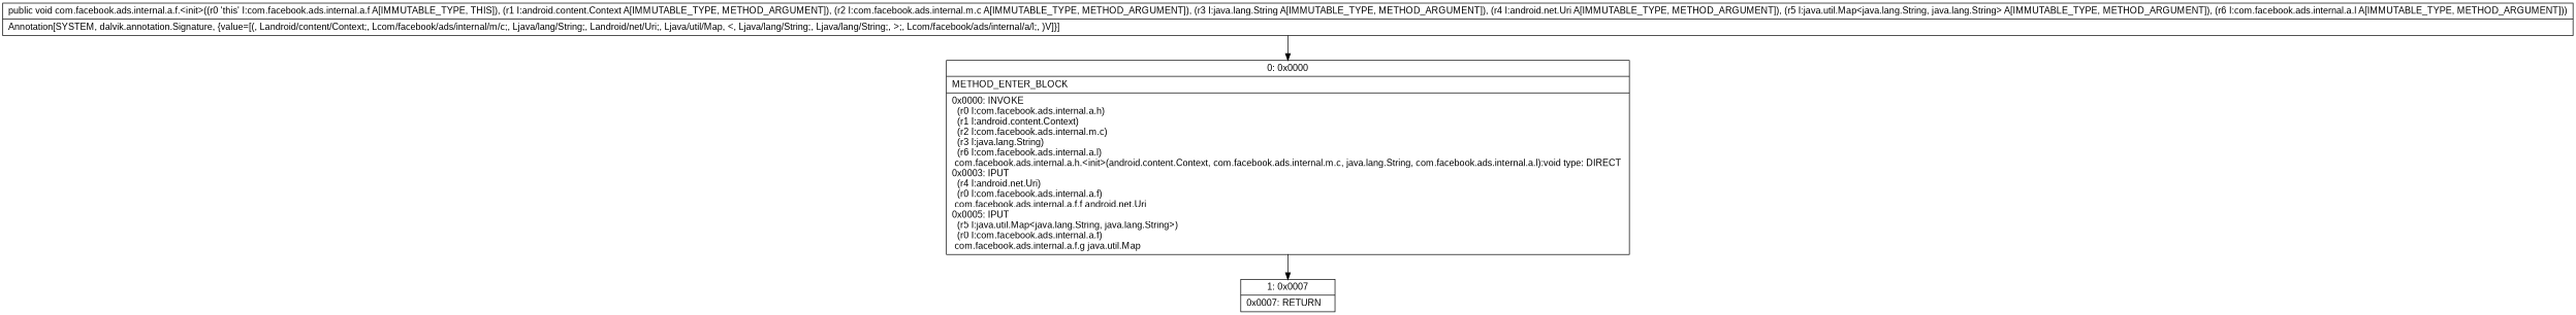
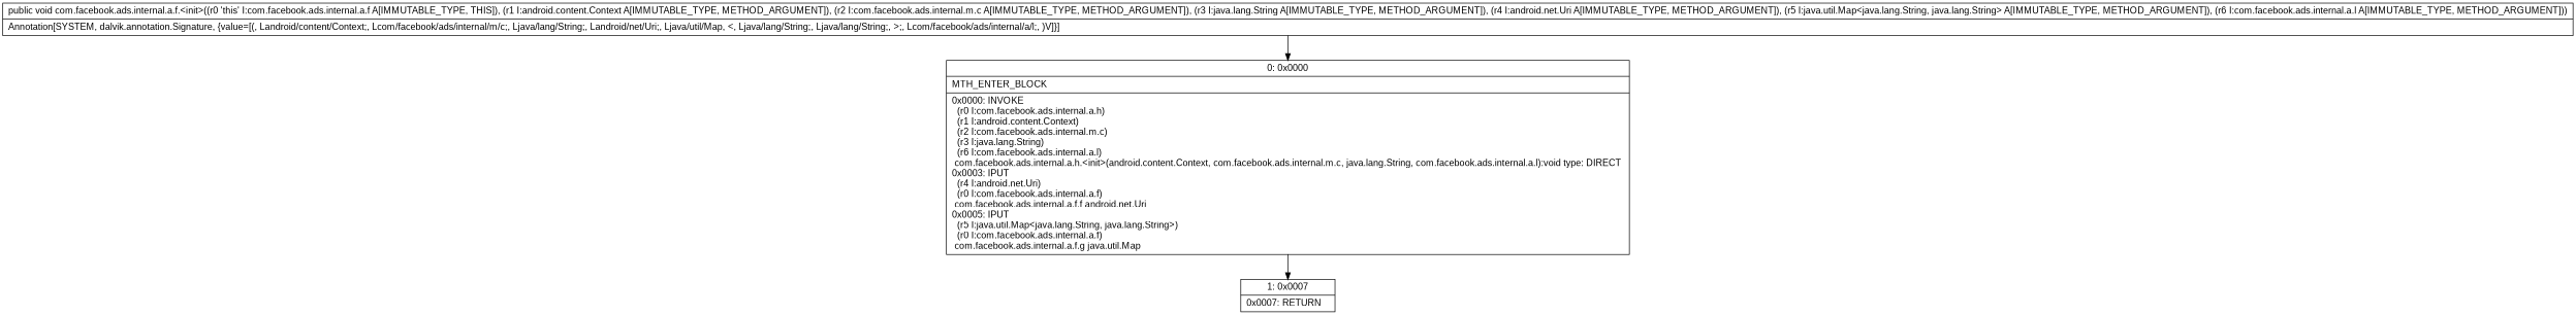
  digraph {
    fontname="Liberation Sans"
    node [shape=record fontname="Liberation Sans"]
    edge [fontname="Liberation Sans"]
-   n1 [label="{0\:\ 0x0000|METHOD_ENTER_BLOCK\l|0x0000: INVOKE  \l  (r0 I:com.facebook.ads.internal.a.h)\l  (r1 I:android.content.Context)\l  (r2 I:com.facebook.ads.internal.m.c)\l  (r3 I:java.lang.String)\l  (r6 I:com.facebook.ads.internal.a.l)\l com.facebook.ads.internal.a.h.\<init\>(android.content.Context, com.facebook.ads.internal.m.c, java.lang.String, com.facebook.ads.internal.a.l):void type: DIRECT \l0x0003: IPUT  \l  (r4 I:android.net.Uri)\l  (r0 I:com.facebook.ads.internal.a.f)\l com.facebook.ads.internal.a.f.f android.net.Uri \l0x0005: IPUT  \l  (r5 I:java.util.Map\<java.lang.String, java.lang.String\>)\l  (r0 I:com.facebook.ads.internal.a.f)\l com.facebook.ads.internal.a.f.g java.util.Map \l}"]
+   n1 [label="{0\:\ 0x0000|MTH_ENTER_BLOCK\l|0x0000: INVOKE  \l  (r0 I:com.facebook.ads.internal.a.h)\l  (r1 I:android.content.Context)\l  (r2 I:com.facebook.ads.internal.m.c)\l  (r3 I:java.lang.String)\l  (r6 I:com.facebook.ads.internal.a.l)\l com.facebook.ads.internal.a.h.\<init\>(android.content.Context, com.facebook.ads.internal.m.c, java.lang.String, com.facebook.ads.internal.a.l):void type: DIRECT \l0x0003: IPUT  \l  (r4 I:android.net.Uri)\l  (r0 I:com.facebook.ads.internal.a.f)\l com.facebook.ads.internal.a.f.f android.net.Uri \l0x0005: IPUT  \l  (r5 I:java.util.Map\<java.lang.String, java.lang.String\>)\l  (r0 I:com.facebook.ads.internal.a.f)\l com.facebook.ads.internal.a.f.g java.util.Map \l}"]
    n2 [label="{1\:\ 0x0007|0x0007: RETURN   \l}"]
    n3 [label="{public void com.facebook.ads.internal.a.f.\<init\>((r0 'this' I:com.facebook.ads.internal.a.f A[IMMUTABLE_TYPE, THIS]), (r1 I:android.content.Context A[IMMUTABLE_TYPE, METHOD_ARGUMENT]), (r2 I:com.facebook.ads.internal.m.c A[IMMUTABLE_TYPE, METHOD_ARGUMENT]), (r3 I:java.lang.String A[IMMUTABLE_TYPE, METHOD_ARGUMENT]), (r4 I:android.net.Uri A[IMMUTABLE_TYPE, METHOD_ARGUMENT]), (r5 I:java.util.Map\<java.lang.String, java.lang.String\> A[IMMUTABLE_TYPE, METHOD_ARGUMENT]), (r6 I:com.facebook.ads.internal.a.l A[IMMUTABLE_TYPE, METHOD_ARGUMENT]))  | Annotation[SYSTEM, dalvik.annotation.Signature, \{value=[(, Landroid\/content\/Context;, Lcom\/facebook\/ads\/internal\/m\/c;, Ljava\/lang\/String;, Landroid\/net\/Uri;, Ljava\/util\/Map, \<, Ljava\/lang\/String;, Ljava\/lang\/String;, \>;, Lcom\/facebook\/ads\/internal\/a\/l;, )V]\}]\l}"]
    n1 -> n2
    n3 -> n1
  }
